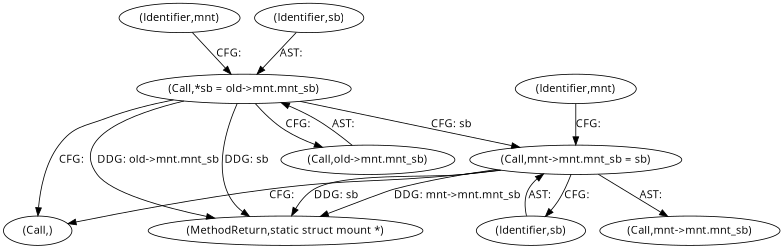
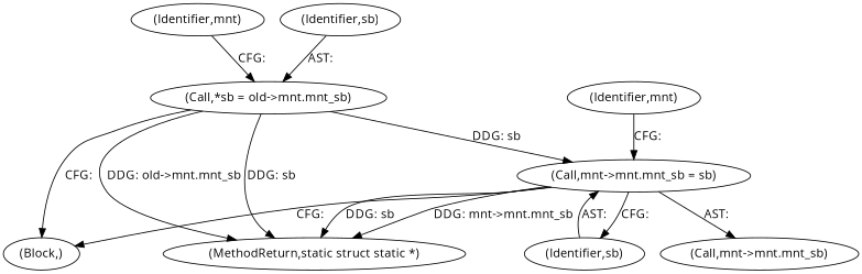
  digraph {
    fontname="Open Sans"
    node [fontname="Open Sans"]
    edge [fontname="Open Sans"]
    n1 [label="(Call,*sb = old->mnt.mnt_sb)"]
    n2 [label="(Call,mnt->mnt.mnt_sb = sb)"]
-   n3 [label="(MethodReturn,static struct mount *)"]
-   n4 [label="(Call,)"]
-   n5 [label="(Call,old->mnt.mnt_sb)"]
+   n3 [label="(MethodReturn,static struct static *)"]
+   n4 [label="(Block,)"]
    n6 [label="(Identifier,sb)"]
    n7 [label="(Call,mnt->mnt.mnt_sb)"]
    n8 [label="(Identifier,mnt)"]
    n9 [label="(Identifier,mnt)"]
    n10 [label="(Identifier,sb)"]
-   n1 -> n2 [label="CFG: sb"]
+   n1 -> n2 [label="DDG: sb"]
    n1 -> n3 [label="DDG: sb"]
    n1 -> n3 [label="DDG: old->mnt.mnt_sb"]
    n1 -> n4 [label="CFG: "]
-   n1 -> n5 [label="CFG: "]
    n2 -> n3 [label="DDG: mnt->mnt.mnt_sb"]
    n2 -> n3 [label="DDG: sb"]
    n2 -> n4 [label="CFG: "]
    n2 -> n6 [label="CFG: "]
    n2 -> n7 [label="AST: "]
-   n5 -> n1 [label="AST: "]
    n6 -> n2 [label="AST: "]
    n8 -> n1 [label="CFG: "]
    n9 -> n2 [label="CFG: "]
    n10 -> n1 [label="AST: "]
  }
